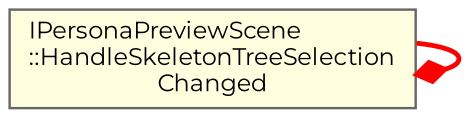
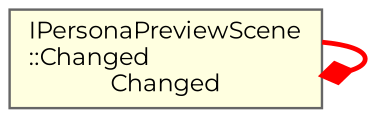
  digraph {
    rankdir=TB
    fontname=Montserrat
-   n1 [color=gray40 fillcolor=lightyellow fontcolor=black fontname=Montserrat fontsize=10 height=0.2 label="IPersonaPreviewScene\l::HandleSkeletonTreeSelection\lChanged" shape=box style=filled width=0.4]
+   n1 [color=gray40 fillcolor=lightyellow fontcolor=black fontname=Montserrat fontsize=10 height=0.2 label="IPersonaPreviewScene\l::Changed\lChanged" shape=box style=filled width=0.4]
    n1 -> n1 [color=red fontname=Montserrat fontsize=10 labelfontname=Helvetica labelfontsize=10 style=bold arrowhead=diamond]
  }
